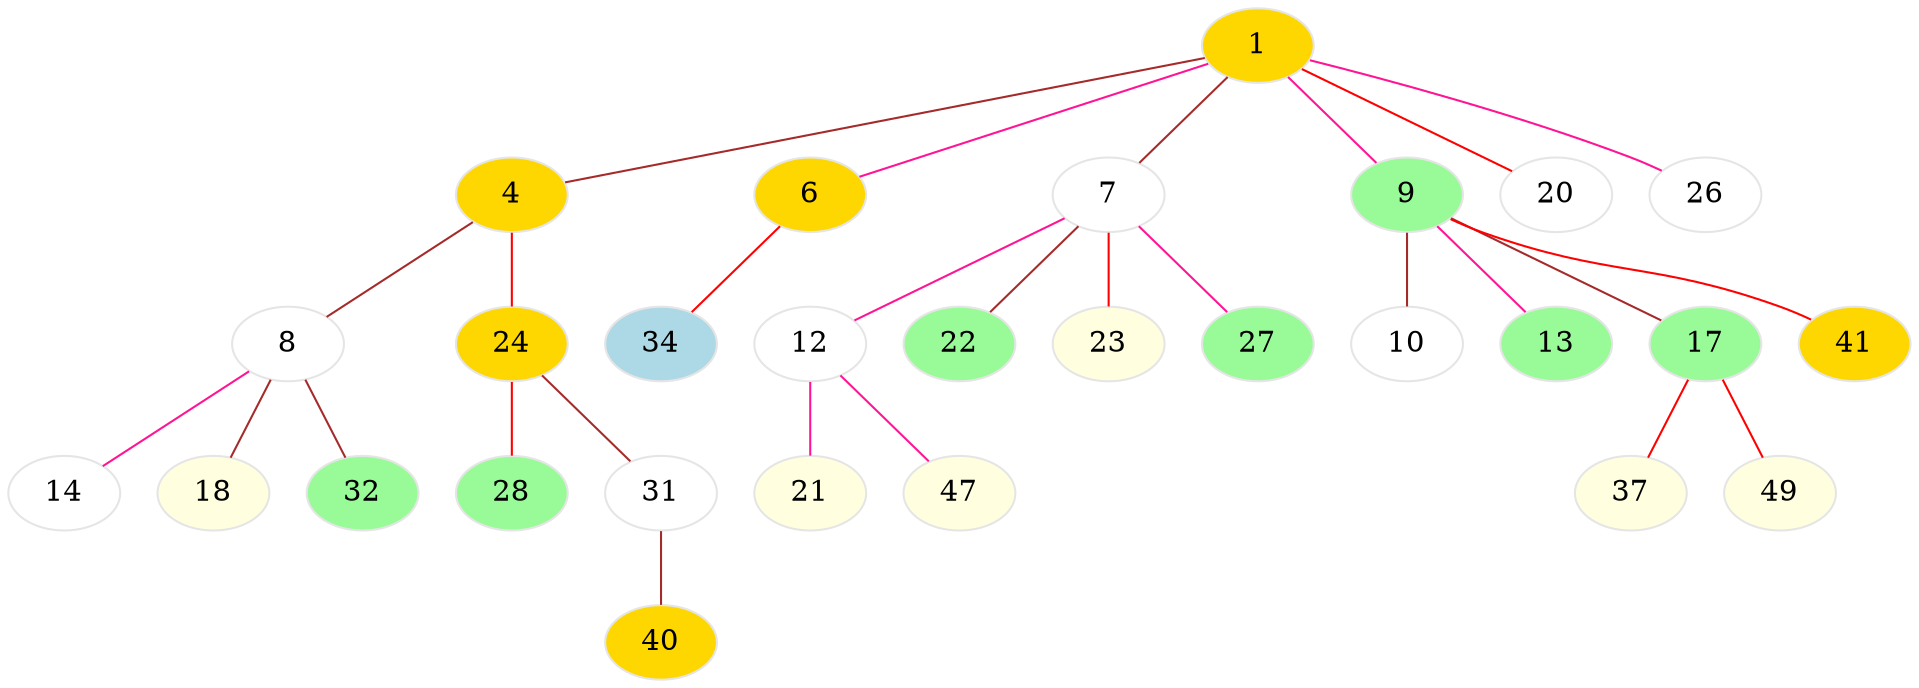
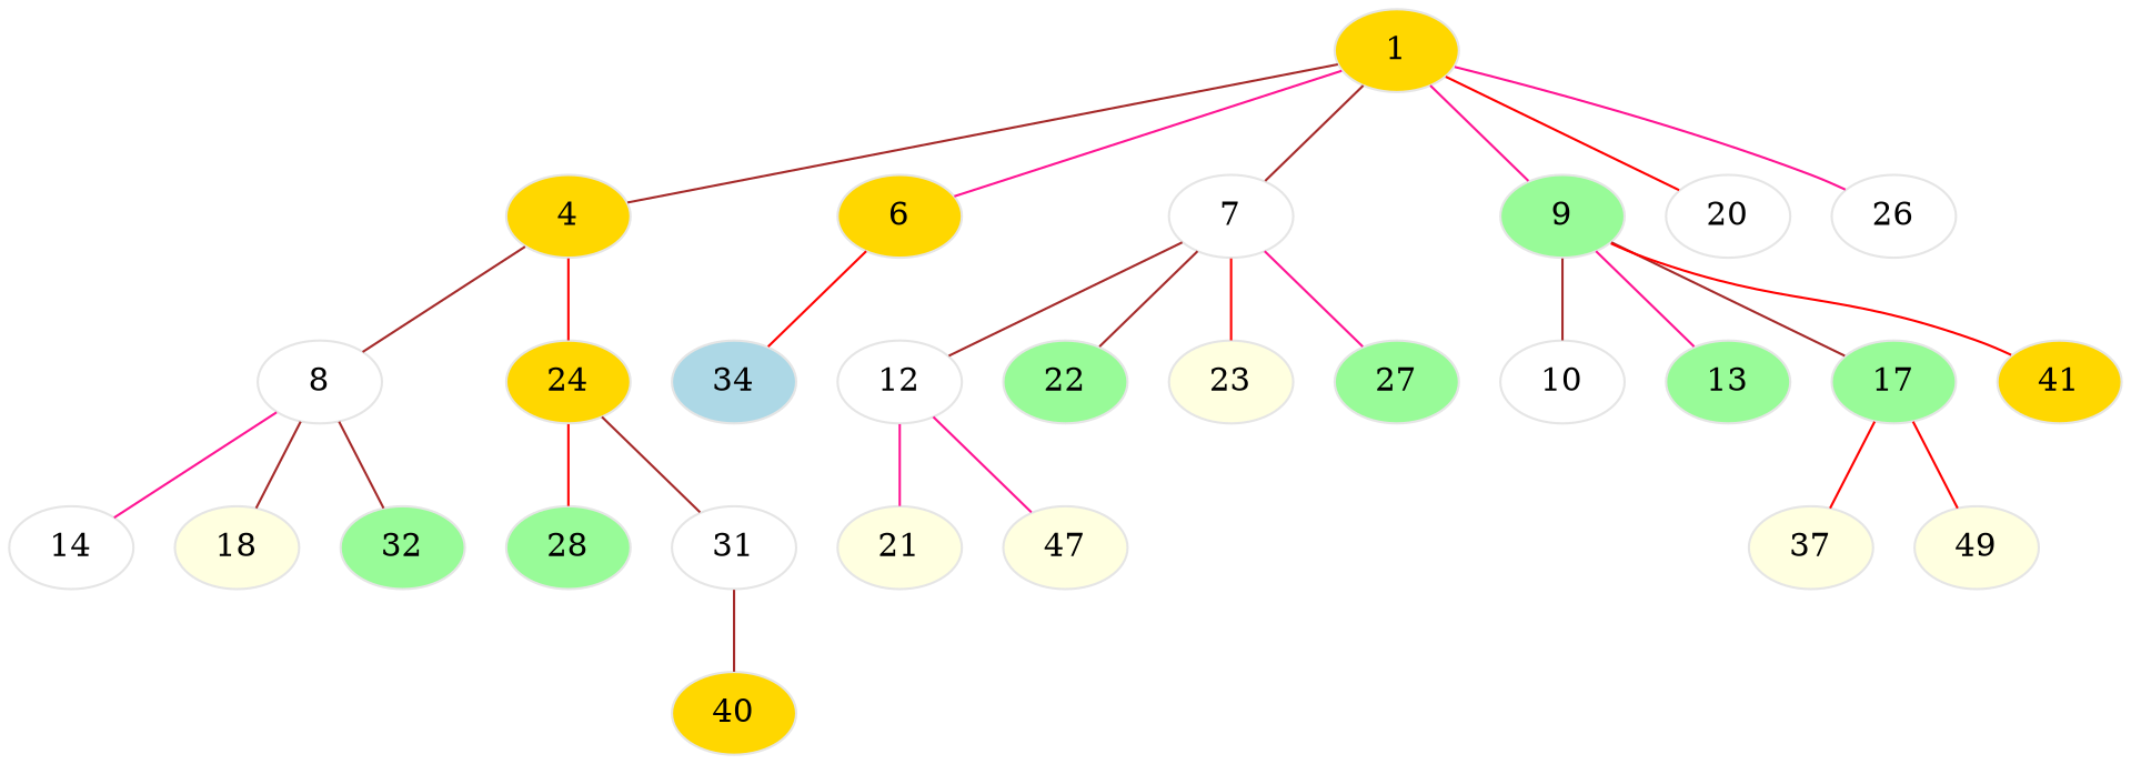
  graph {
    node [color=gray90 fillcolor=white style=filled]
    edge [color=brown]
    1 [fillcolor=gold super="+2+3"]
    4 [fillcolor=gold super="+5"]
    6 [fillcolor=gold]
    7
    9 [fillcolor=palegreen]
    20 [super="+50"]
    26 [super="+57+51"]
    8 [super="+11+43+54+29"]
    24 [fillcolor=gold super="+39"]
    34 [fillcolor=lightblue]
    12 [super="+30"]
    22 [fillcolor=palegreen super="+46"]
    23 [fillcolor=lightyellow]
    27 [fillcolor=palegreen]
    10 [super="+52+16+15"]
    13 [fillcolor=palegreen super="+48+36"]
    17 [fillcolor=palegreen]
    41 [fillcolor=gold super="+44"]
    14 [super="+38+25"]
    18 [fillcolor=lightyellow super="+33"]
    32 [fillcolor=palegreen]
    28 [fillcolor=palegreen]
    31
    21 [fillcolor=lightyellow]
    47 [fillcolor=lightyellow]
    37 [fillcolor=lightyellow super="+55+42"]
    49 [fillcolor=lightyellow]
    40 [fillcolor=gold]
    1 -- 4
    1 -- 6 [color=deeppink]
    1 -- 7
    1 -- 9 [color=deeppink]
    1 -- 20 [color=red]
    1 -- 26 [color=deeppink]
    4 -- 8
    4 -- 24 [color=red]
    6 -- 34 [color=red]
-   7 -- 12 [color=deeppink]
+   7 -- 12
    7 -- 22
    7 -- 23 [color=red]
    7 -- 27 [color=deeppink]
    9 -- 10
    9 -- 13 [color=deeppink]
    9 -- 17
    9 -- 41 [color=red]
    8 -- 14 [color=deeppink]
    8 -- 18
    8 -- 32
    24 -- 28 [color=red]
    24 -- 31
    12 -- 21 [color=deeppink]
    12 -- 47 [color=deeppink]
    17 -- 37 [color=red]
    17 -- 49 [color=red]
    31 -- 40
  }
